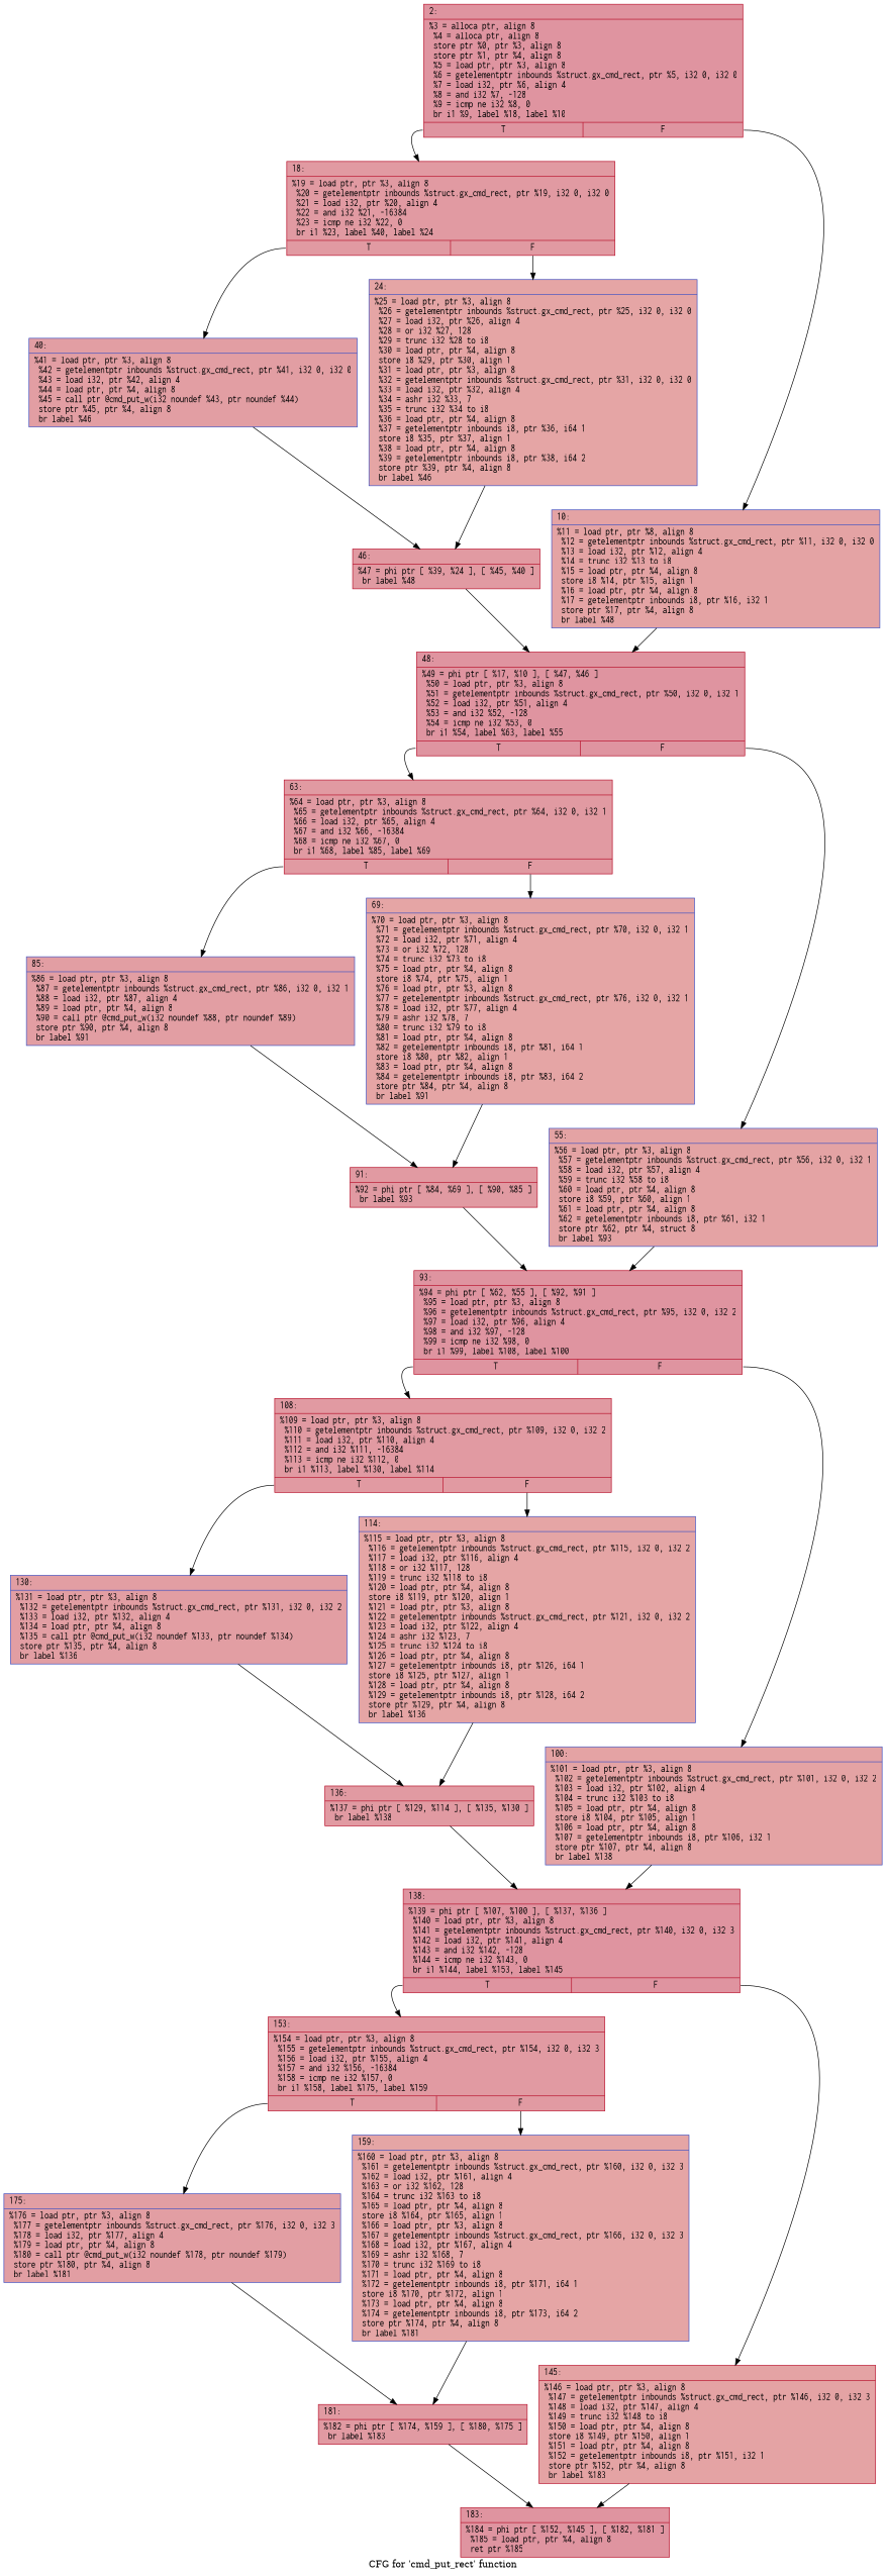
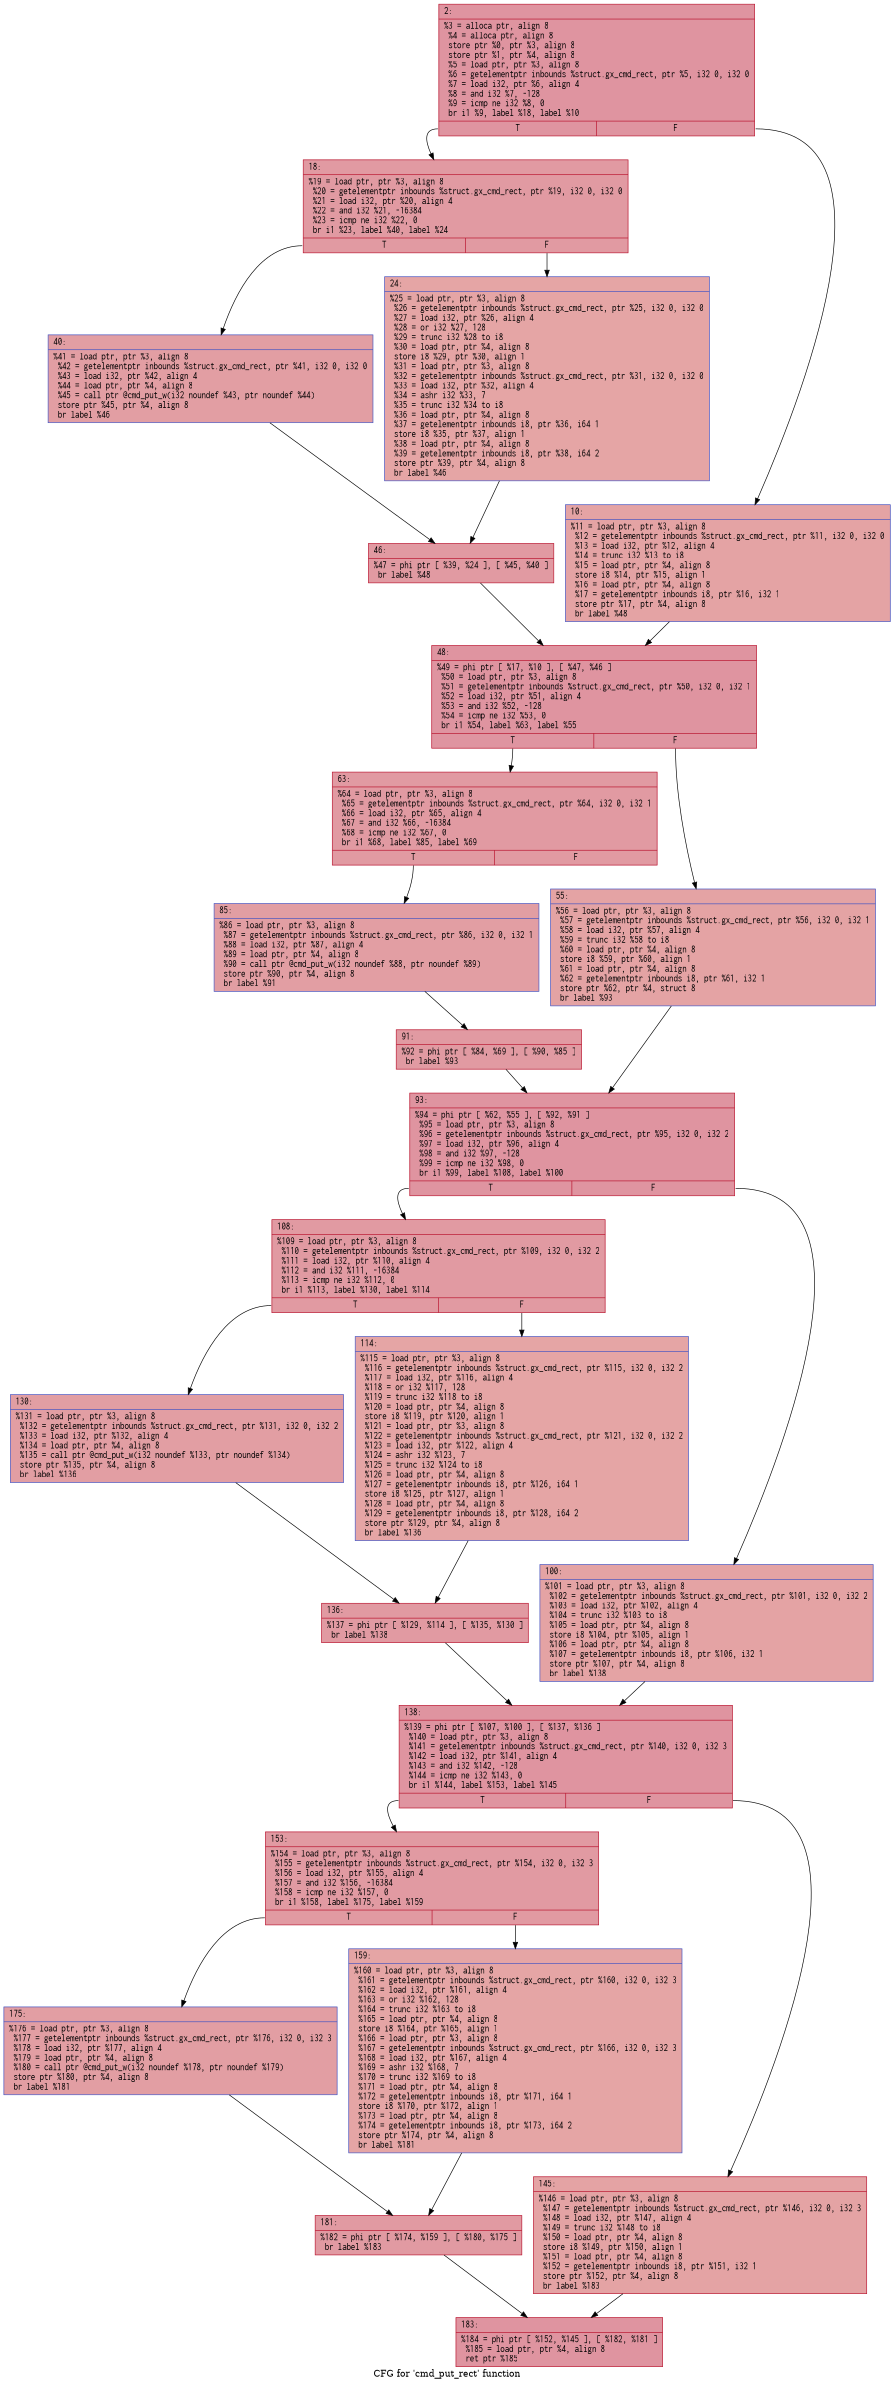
  digraph {
    label="CFG for 'cmd_put_rect' function"
    node [color="#b70d28ff" fillcolor="#bb1b2c70" fontname=Courier shape=record style=filled]
    n1 [fillcolor="#b70d2870" label="{2:\l|  %3 = alloca ptr, align 8\l  %4 = alloca ptr, align 8\l  store ptr %0, ptr %3, align 8\l  store ptr %1, ptr %4, align 8\l  %5 = load ptr, ptr %3, align 8\l  %6 = getelementptr inbounds %struct.gx_cmd_rect, ptr %5, i32 0, i32 0\l  %7 = load i32, ptr %6, align 4\l  %8 = and i32 %7, -128\l  %9 = icmp ne i32 %8, 0\l  br i1 %9, label %18, label %10\l|{<s0>T|<s1>F}}"]
    n2 [label="{18:\l|  %19 = load ptr, ptr %3, align 8\l  %20 = getelementptr inbounds %struct.gx_cmd_rect, ptr %19, i32 0, i32 0\l  %21 = load i32, ptr %20, align 4\l  %22 = and i32 %21, -16384\l  %23 = icmp ne i32 %22, 0\l  br i1 %23, label %40, label %24\l|{<s0>T|<s1>F}}"]
-   n3 [color="#3d50c3ff" fillcolor="#c32e3170" label="{10:\l|  %11 = load ptr, ptr %8, align 8\l  %12 = getelementptr inbounds %struct.gx_cmd_rect, ptr %11, i32 0, i32 0\l  %13 = load i32, ptr %12, align 4\l  %14 = trunc i32 %13 to i8\l  %15 = load ptr, ptr %4, align 8\l  store i8 %14, ptr %15, align 1\l  %16 = load ptr, ptr %4, align 8\l  %17 = getelementptr inbounds i8, ptr %16, i32 1\l  store ptr %17, ptr %4, align 8\l  br label %48\l}"]
+   n3 [color="#3d50c3ff" fillcolor="#c32e3170" label="{10:\l|  %11 = load ptr, ptr %3, align 8\l  %12 = getelementptr inbounds %struct.gx_cmd_rect, ptr %11, i32 0, i32 0\l  %13 = load i32, ptr %12, align 4\l  %14 = trunc i32 %13 to i8\l  %15 = load ptr, ptr %4, align 8\l  store i8 %14, ptr %15, align 1\l  %16 = load ptr, ptr %4, align 8\l  %17 = getelementptr inbounds i8, ptr %16, i32 1\l  store ptr %17, ptr %4, align 8\l  br label %48\l}"]
    n4 [color="#3d50c3ff" fillcolor="#be242e70" label="{40:\l|  %41 = load ptr, ptr %3, align 8\l  %42 = getelementptr inbounds %struct.gx_cmd_rect, ptr %41, i32 0, i32 0\l  %43 = load i32, ptr %42, align 4\l  %44 = load ptr, ptr %4, align 8\l  %45 = call ptr @cmd_put_w(i32 noundef %43, ptr noundef %44)\l  store ptr %45, ptr %4, align 8\l  br label %46\l}"]
    n5 [color="#3d50c3ff" fillcolor="#c5333470" label="{24:\l|  %25 = load ptr, ptr %3, align 8\l  %26 = getelementptr inbounds %struct.gx_cmd_rect, ptr %25, i32 0, i32 0\l  %27 = load i32, ptr %26, align 4\l  %28 = or i32 %27, 128\l  %29 = trunc i32 %28 to i8\l  %30 = load ptr, ptr %4, align 8\l  store i8 %29, ptr %30, align 1\l  %31 = load ptr, ptr %3, align 8\l  %32 = getelementptr inbounds %struct.gx_cmd_rect, ptr %31, i32 0, i32 0\l  %33 = load i32, ptr %32, align 4\l  %34 = ashr i32 %33, 7\l  %35 = trunc i32 %34 to i8\l  %36 = load ptr, ptr %4, align 8\l  %37 = getelementptr inbounds i8, ptr %36, i64 1\l  store i8 %35, ptr %37, align 1\l  %38 = load ptr, ptr %4, align 8\l  %39 = getelementptr inbounds i8, ptr %38, i64 2\l  store ptr %39, ptr %4, align 8\l  br label %46\l}"]
    n6 [fillcolor="#b70d2870" label="{48:\l|  %49 = phi ptr [ %17, %10 ], [ %47, %46 ]\l  %50 = load ptr, ptr %3, align 8\l  %51 = getelementptr inbounds %struct.gx_cmd_rect, ptr %50, i32 0, i32 1\l  %52 = load i32, ptr %51, align 4\l  %53 = and i32 %52, -128\l  %54 = icmp ne i32 %53, 0\l  br i1 %54, label %63, label %55\l|{<s0>T|<s1>F}}"]
    n7 [label="{46:\l|  %47 = phi ptr [ %39, %24 ], [ %45, %40 ]\l  br label %48\l}"]
    n8 [label="{63:\l|  %64 = load ptr, ptr %3, align 8\l  %65 = getelementptr inbounds %struct.gx_cmd_rect, ptr %64, i32 0, i32 1\l  %66 = load i32, ptr %65, align 4\l  %67 = and i32 %66, -16384\l  %68 = icmp ne i32 %67, 0\l  br i1 %68, label %85, label %69\l|{<s0>T|<s1>F}}"]
    n9 [color="#3d50c3ff" fillcolor="#c32e3170" label="{55:\l|  %56 = load ptr, ptr %3, align 8\l  %57 = getelementptr inbounds %struct.gx_cmd_rect, ptr %56, i32 0, i32 1\l  %58 = load i32, ptr %57, align 4\l  %59 = trunc i32 %58 to i8\l  %60 = load ptr, ptr %4, align 8\l  store i8 %59, ptr %60, align 1\l  %61 = load ptr, ptr %4, align 8\l  %62 = getelementptr inbounds i8, ptr %61, i32 1\l  store ptr %62, ptr %4, struct 8\l  br label %93\l}"]
    n10 [color="#3d50c3ff" fillcolor="#be242e70" label="{85:\l|  %86 = load ptr, ptr %3, align 8\l  %87 = getelementptr inbounds %struct.gx_cmd_rect, ptr %86, i32 0, i32 1\l  %88 = load i32, ptr %87, align 4\l  %89 = load ptr, ptr %4, align 8\l  %90 = call ptr @cmd_put_w(i32 noundef %88, ptr noundef %89)\l  store ptr %90, ptr %4, align 8\l  br label %91\l}"]
-   n11 [color="#3d50c3ff" fillcolor="#c5333470" label="{69:\l|  %70 = load ptr, ptr %3, align 8\l  %71 = getelementptr inbounds %struct.gx_cmd_rect, ptr %70, i32 0, i32 1\l  %72 = load i32, ptr %71, align 4\l  %73 = or i32 %72, 128\l  %74 = trunc i32 %73 to i8\l  %75 = load ptr, ptr %4, align 8\l  store i8 %74, ptr %75, align 1\l  %76 = load ptr, ptr %3, align 8\l  %77 = getelementptr inbounds %struct.gx_cmd_rect, ptr %76, i32 0, i32 1\l  %78 = load i32, ptr %77, align 4\l  %79 = ashr i32 %78, 7\l  %80 = trunc i32 %79 to i8\l  %81 = load ptr, ptr %4, align 8\l  %82 = getelementptr inbounds i8, ptr %81, i64 1\l  store i8 %80, ptr %82, align 1\l  %83 = load ptr, ptr %4, align 8\l  %84 = getelementptr inbounds i8, ptr %83, i64 2\l  store ptr %84, ptr %4, align 8\l  br label %91\l}"]
    n12 [fillcolor="#b70d2870" label="{93:\l|  %94 = phi ptr [ %62, %55 ], [ %92, %91 ]\l  %95 = load ptr, ptr %3, align 8\l  %96 = getelementptr inbounds %struct.gx_cmd_rect, ptr %95, i32 0, i32 2\l  %97 = load i32, ptr %96, align 4\l  %98 = and i32 %97, -128\l  %99 = icmp ne i32 %98, 0\l  br i1 %99, label %108, label %100\l|{<s0>T|<s1>F}}"]
    n13 [label="{91:\l|  %92 = phi ptr [ %84, %69 ], [ %90, %85 ]\l  br label %93\l}"]
    n14 [label="{108:\l|  %109 = load ptr, ptr %3, align 8\l  %110 = getelementptr inbounds %struct.gx_cmd_rect, ptr %109, i32 0, i32 2\l  %111 = load i32, ptr %110, align 4\l  %112 = and i32 %111, -16384\l  %113 = icmp ne i32 %112, 0\l  br i1 %113, label %130, label %114\l|{<s0>T|<s1>F}}"]
    n15 [color="#3d50c3ff" fillcolor="#c32e3170" label="{100:\l|  %101 = load ptr, ptr %3, align 8\l  %102 = getelementptr inbounds %struct.gx_cmd_rect, ptr %101, i32 0, i32 2\l  %103 = load i32, ptr %102, align 4\l  %104 = trunc i32 %103 to i8\l  %105 = load ptr, ptr %4, align 8\l  store i8 %104, ptr %105, align 1\l  %106 = load ptr, ptr %4, align 8\l  %107 = getelementptr inbounds i8, ptr %106, i32 1\l  store ptr %107, ptr %4, align 8\l  br label %138\l}"]
    n16 [color="#3d50c3ff" fillcolor="#be242e70" label="{130:\l|  %131 = load ptr, ptr %3, align 8\l  %132 = getelementptr inbounds %struct.gx_cmd_rect, ptr %131, i32 0, i32 2\l  %133 = load i32, ptr %132, align 4\l  %134 = load ptr, ptr %4, align 8\l  %135 = call ptr @cmd_put_w(i32 noundef %133, ptr noundef %134)\l  store ptr %135, ptr %4, align 8\l  br label %136\l}"]
    n17 [color="#3d50c3ff" fillcolor="#c5333470" label="{114:\l|  %115 = load ptr, ptr %3, align 8\l  %116 = getelementptr inbounds %struct.gx_cmd_rect, ptr %115, i32 0, i32 2\l  %117 = load i32, ptr %116, align 4\l  %118 = or i32 %117, 128\l  %119 = trunc i32 %118 to i8\l  %120 = load ptr, ptr %4, align 8\l  store i8 %119, ptr %120, align 1\l  %121 = load ptr, ptr %3, align 8\l  %122 = getelementptr inbounds %struct.gx_cmd_rect, ptr %121, i32 0, i32 2\l  %123 = load i32, ptr %122, align 4\l  %124 = ashr i32 %123, 7\l  %125 = trunc i32 %124 to i8\l  %126 = load ptr, ptr %4, align 8\l  %127 = getelementptr inbounds i8, ptr %126, i64 1\l  store i8 %125, ptr %127, align 1\l  %128 = load ptr, ptr %4, align 8\l  %129 = getelementptr inbounds i8, ptr %128, i64 2\l  store ptr %129, ptr %4, align 8\l  br label %136\l}"]
    n18 [fillcolor="#b70d2870" label="{138:\l|  %139 = phi ptr [ %107, %100 ], [ %137, %136 ]\l  %140 = load ptr, ptr %3, align 8\l  %141 = getelementptr inbounds %struct.gx_cmd_rect, ptr %140, i32 0, i32 3\l  %142 = load i32, ptr %141, align 4\l  %143 = and i32 %142, -128\l  %144 = icmp ne i32 %143, 0\l  br i1 %144, label %153, label %145\l|{<s0>T|<s1>F}}"]
    n19 [label="{136:\l|  %137 = phi ptr [ %129, %114 ], [ %135, %130 ]\l  br label %138\l}"]
    n20 [label="{153:\l|  %154 = load ptr, ptr %3, align 8\l  %155 = getelementptr inbounds %struct.gx_cmd_rect, ptr %154, i32 0, i32 3\l  %156 = load i32, ptr %155, align 4\l  %157 = and i32 %156, -16384\l  %158 = icmp ne i32 %157, 0\l  br i1 %158, label %175, label %159\l|{<s0>T|<s1>F}}"]
    n21 [fillcolor="#c32e3170" label="{145:\l|  %146 = load ptr, ptr %3, align 8\l  %147 = getelementptr inbounds %struct.gx_cmd_rect, ptr %146, i32 0, i32 3\l  %148 = load i32, ptr %147, align 4\l  %149 = trunc i32 %148 to i8\l  %150 = load ptr, ptr %4, align 8\l  store i8 %149, ptr %150, align 1\l  %151 = load ptr, ptr %4, align 8\l  %152 = getelementptr inbounds i8, ptr %151, i32 1\l  store ptr %152, ptr %4, align 8\l  br label %183\l}"]
    n22 [color="#3d50c3ff" fillcolor="#be242e70" label="{175:\l|  %176 = load ptr, ptr %3, align 8\l  %177 = getelementptr inbounds %struct.gx_cmd_rect, ptr %176, i32 0, i32 3\l  %178 = load i32, ptr %177, align 4\l  %179 = load ptr, ptr %4, align 8\l  %180 = call ptr @cmd_put_w(i32 noundef %178, ptr noundef %179)\l  store ptr %180, ptr %4, align 8\l  br label %181\l}"]
    n23 [color="#3d50c3ff" fillcolor="#c5333470" label="{159:\l|  %160 = load ptr, ptr %3, align 8\l  %161 = getelementptr inbounds %struct.gx_cmd_rect, ptr %160, i32 0, i32 3\l  %162 = load i32, ptr %161, align 4\l  %163 = or i32 %162, 128\l  %164 = trunc i32 %163 to i8\l  %165 = load ptr, ptr %4, align 8\l  store i8 %164, ptr %165, align 1\l  %166 = load ptr, ptr %3, align 8\l  %167 = getelementptr inbounds %struct.gx_cmd_rect, ptr %166, i32 0, i32 3\l  %168 = load i32, ptr %167, align 4\l  %169 = ashr i32 %168, 7\l  %170 = trunc i32 %169 to i8\l  %171 = load ptr, ptr %4, align 8\l  %172 = getelementptr inbounds i8, ptr %171, i64 1\l  store i8 %170, ptr %172, align 1\l  %173 = load ptr, ptr %4, align 8\l  %174 = getelementptr inbounds i8, ptr %173, i64 2\l  store ptr %174, ptr %4, align 8\l  br label %181\l}"]
    n24 [fillcolor="#b70d2870" label="{183:\l|  %184 = phi ptr [ %152, %145 ], [ %182, %181 ]\l  %185 = load ptr, ptr %4, align 8\l  ret ptr %185\l}"]
    n25 [label="{181:\l|  %182 = phi ptr [ %174, %159 ], [ %180, %175 ]\l  br label %183\l}"]
    n1 -> n2 [tailport=s0]
    n1 -> n3 [tailport=s1]
    n2 -> n4 [tailport=s0]
    n2 -> n5 [tailport=s1]
    n3 -> n6
    n4 -> n7
    n5 -> n7
    n6 -> n8 [tailport=s0]
    n6 -> n9 [tailport=s1]
    n7 -> n6
    n8 -> n10 [tailport=s0]
-   n8 -> n11 [tailport=s1]
    n9 -> n12
    n10 -> n13
-   n11 -> n13
    n12 -> n14 [tailport=s0]
    n12 -> n15 [tailport=s1]
    n13 -> n12
    n14 -> n16 [tailport=s0]
    n14 -> n17 [tailport=s1]
    n15 -> n18
    n16 -> n19
    n17 -> n19
    n18 -> n20 [tailport=s0]
    n18 -> n21 [tailport=s1]
    n19 -> n18
    n20 -> n22 [tailport=s0]
    n20 -> n23 [tailport=s1]
    n21 -> n24
    n22 -> n25
    n23 -> n25
    n25 -> n24
  }
